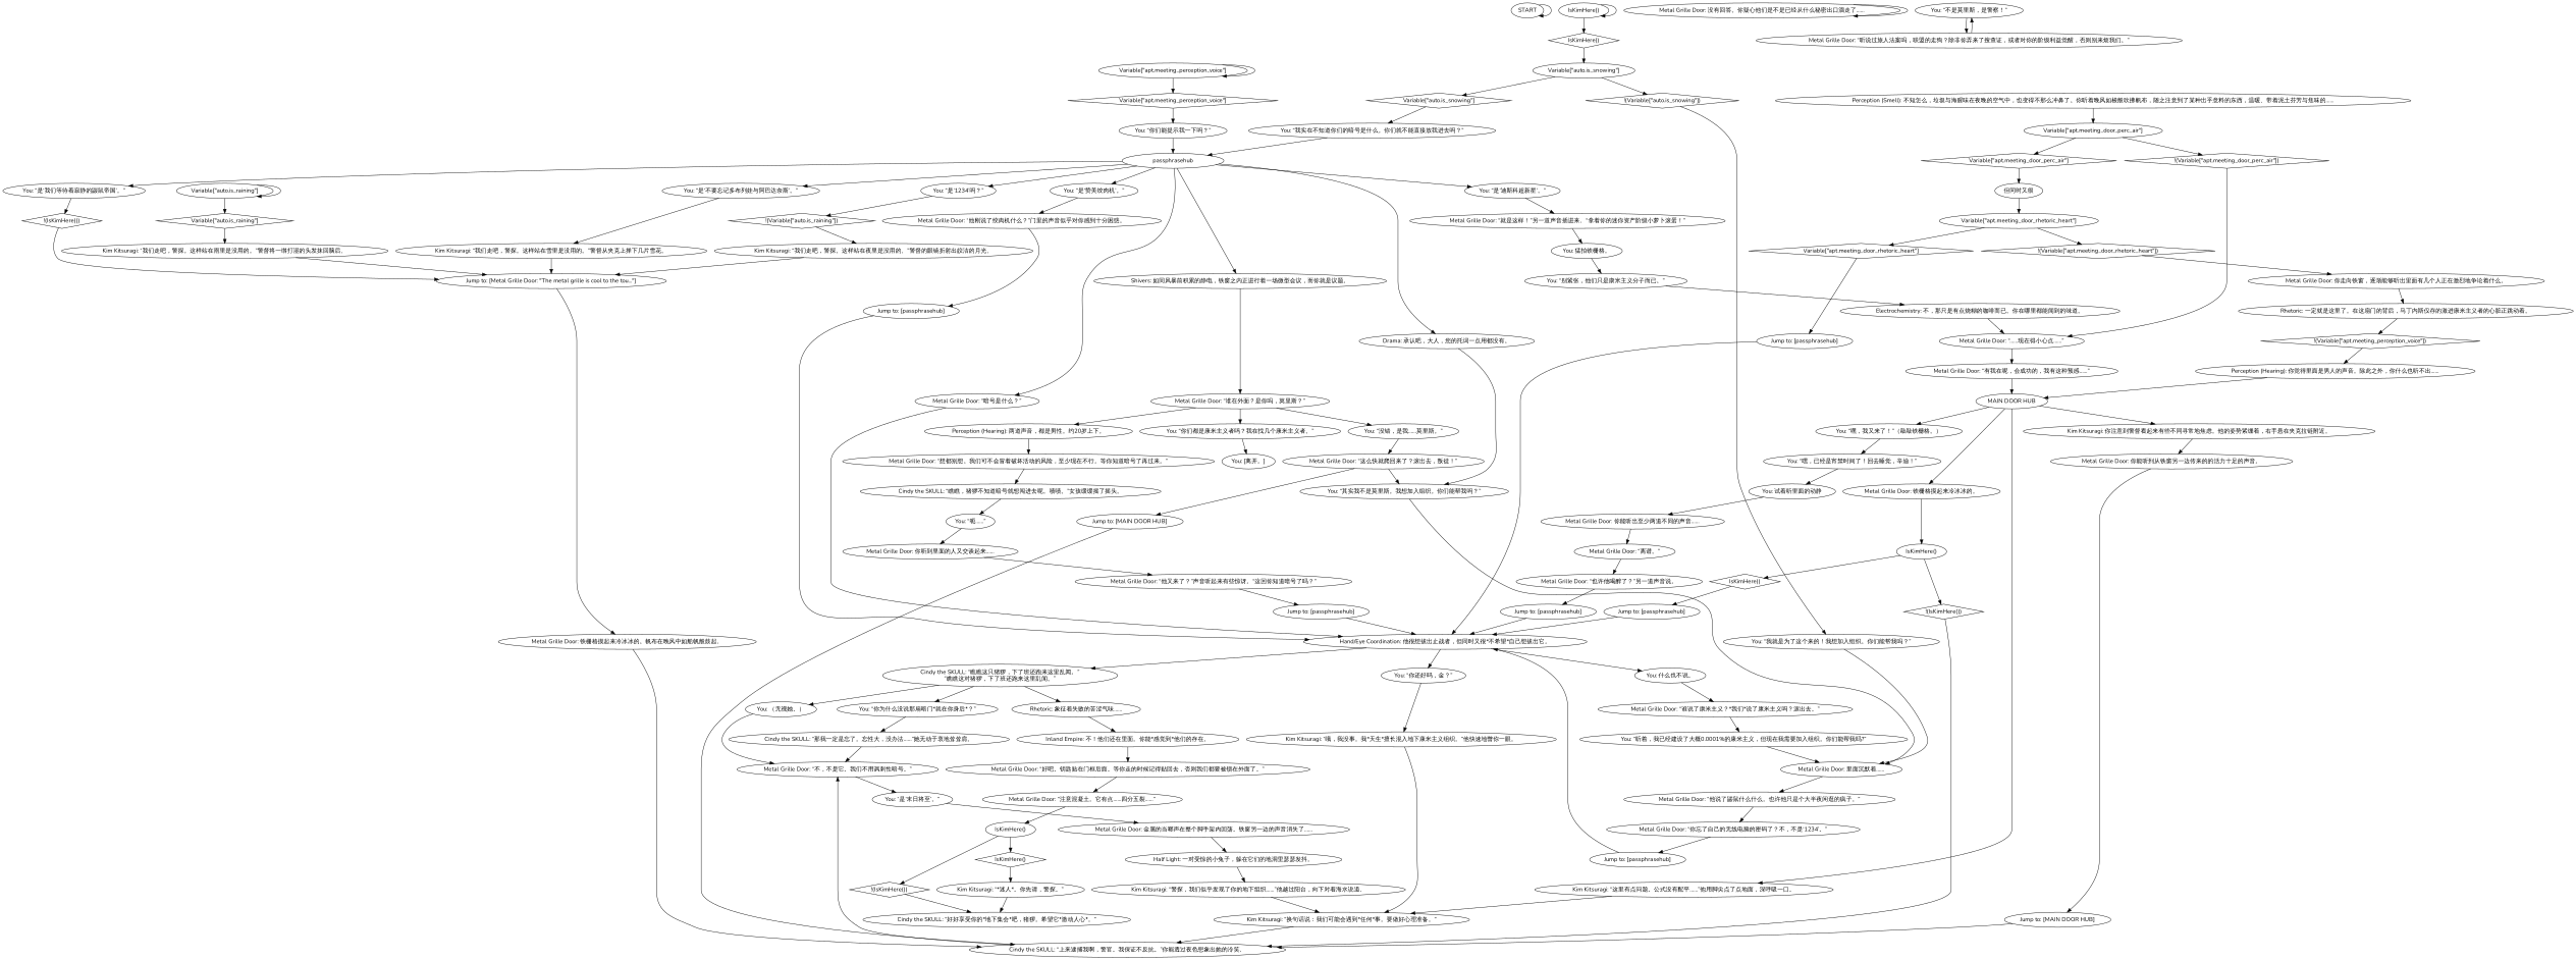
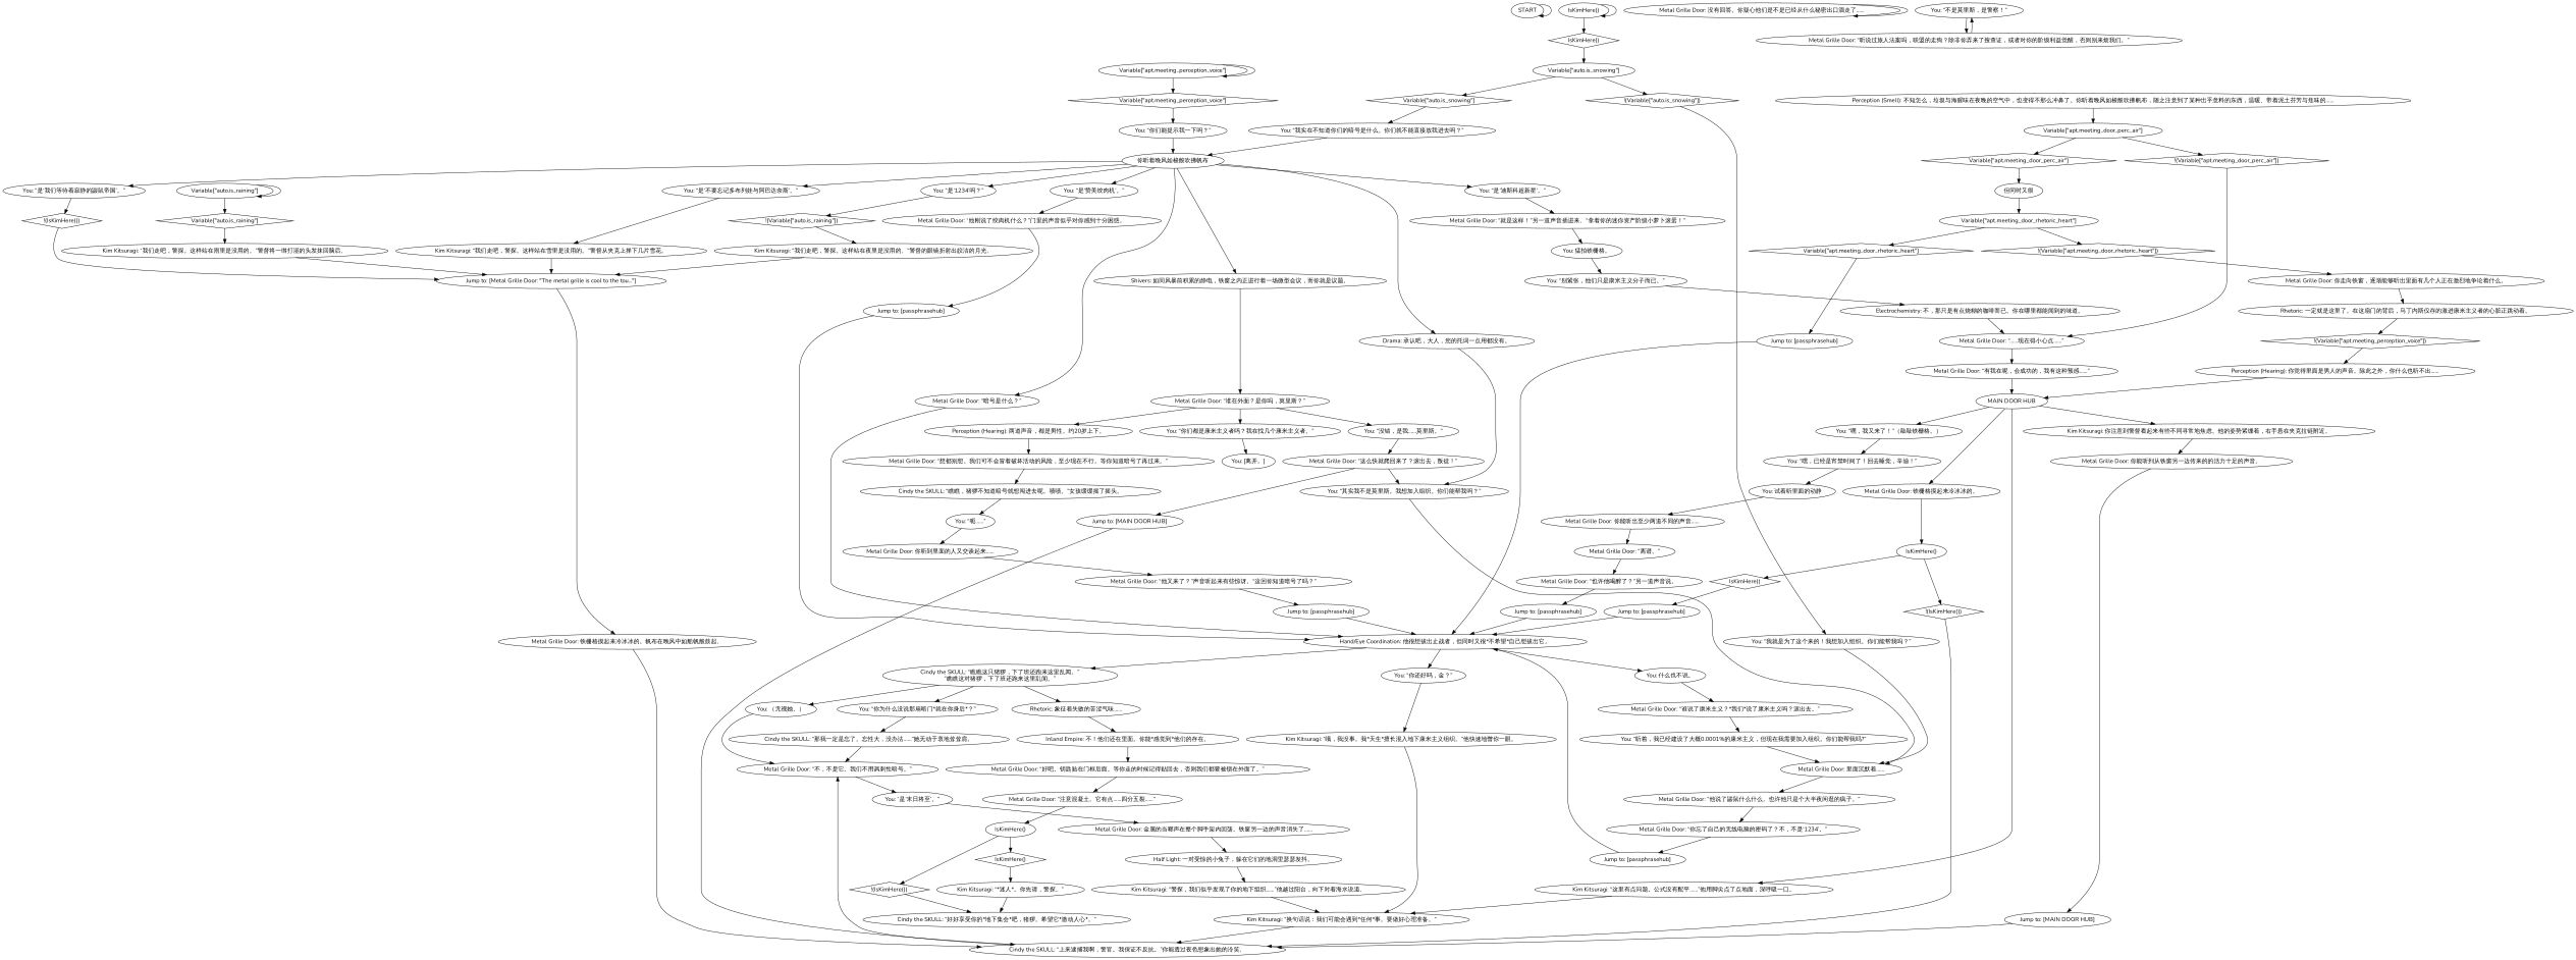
  digraph {
    fontname=Nunito
    node [fontname=Nunito]
    edge [fontname=Nunito]
    n1 [label=START]
    n2 [label="但同时又很"]
    n3 [label="Variable[\"apt.meeting_door_rhetoric_heart\"]"]
    n4 [label="Variable[\"apt.meeting_door_rhetoric_heart\"]" shape=diamond]
    n5 [label="!(Variable[\"apt.meeting_door_rhetoric_heart\"])" shape=diamond]
    n6 [label="Rhetoric: 象征着失败的苦涩气味……"]
    n7 [label="Inland Empire: 不！他们还在里面。你能*感觉到*他们的存在。"]
    n8 [label="Metal Grille Door: “好吧。钥匙贴在门框后面。等你走的时候记得贴回去，否则我们都要被锁在外面了。”"]
    n9 [label="You: “嘿，已经是宵禁时间了！回去睡觉，辛迪！”"]
    n10 [label="You: 试着听里面的动静"]
    n11 [label="Metal Grille Door: 你能听出至少两道不同的声音……"]
    n12 [label="Metal Grille Door: 你听到里面的人又交谈起来……"]
    n13 [label="Metal Grille Door: “他又来了？”声音听起来有些惊讶。“这回你知道暗号了吗？”"]
    n14 [label="Jump to: [passphrasehub]"]
    n15 [label="Metal Grille Door: “就是这样！”另一道声音插进来。“拿着你的迷你资产阶级小萝卜滚蛋！”"]
    n16 [label="You: 猛拍铁栅格。"]
    n17 [label="You: “别紧张，他们只是康米主义分子而已。”"]
    n18 [label="Metal Grille Door: “不，不是它。我们不用讽刺性暗号。”"]
    n19 [label="You: “是‘末日将至’。”"]
    n20 [label="Metal Grille Door: 金属的当啷声在整个脚手架内回荡。铁窗另一边的声音消失了……"]
    n21 [label="Metal Grille Door: 铁栅格摸起来冷冰冰的。"]
    n22 [label="IsKimHere()"]
    n23 [label="IsKimHere()" shape=diamond]
    n24 [label="!(IsKimHere())" shape=diamond]
    n25 [label="Electrochemistry: 不，那只是有点烧糊的咖啡而已。你在哪里都能闻到的味道。"]
    n26 [label="Drama: 承认吧，大人，您的托词一点用都没有。"]
    n27 [label="You: “其实我不是莫里斯。我想加入组织。你们能帮我吗？”"]
    n28 [label="Metal Grille Door: 里面沉默着……"]
    n29 [label="You: “我实在不知道你们的暗号是什么。你们就不能直接放我进去吗？”"]
-   n30 [label=passphrasehub]
+   n30 [label="你听着晚风如梭般吹拂帆布"]
    n31 [label="Metal Grille Door: “暗号是什么？”"]
    n32 [label="Shivers: 如同风暴前积累的静电，铁窗之内正进行着一场微型会议，而你就是议题。"]
    n33 [label="You: “是‘迪斯科超新星’。”"]
    n34 [label="You: “是‘1234’吗？”"]
    n35 [label="You: “是‘我们等待着寂静的鼹鼠帝国’。”"]
    n36 [label="You: “是‘赞美绞肉机’。”"]
    n37 [label="You: “是‘不要忘记多布列娃与阿巴达奈斯’。”"]
    n38 [label="Kim Kitsuragi: “我们走吧，警探。这样站在雪里是没用的。”警督从夹克上掸下几片雪花。"]
    n39 [label="Jump to: [Metal Grille Door: \"The metal grille is cool to the tou...\"]"]
    n40 [label="Metal Grille Door: 铁栅格摸起来冷冰冰的。帆布在晚风中如船帆般鼓起。"]
    n41 [label="Metal Grille Door: 没有回答。你疑心他们是不是已经从什么秘密出口溜走了……"]
    n42 [label="Metal Grille Door: “注意混凝土。它有点……四分五裂……”"]
    n43 [label="Metal Grille Door: “……现在得小心点……”"]
    n44 [label="Metal Grille Door: “有我在呢，会成功的，我有这种预感……”"]
    n45 [label="Kim Kitsuragi: “这里有点问题。公式没有配平……”他用脚尖点了点地面，深呼吸一口。"]
    n46 [label="Kim Kitsuragi: “换句话说：我们可能会遇到*任何*事。要做好心理准备。”"]
    n47 [label="Cindy the SKULL: “上来逮捕我啊，警官。我保证不反抗。”你能透过夜色想象出她的冷笑。"]
    n48 [label="You: [离开。]"]
    n49 [label="Metal Grille Door: “谁说了康米主义？*我们*说了康米主义吗？滚出去。”"]
    n50 [label="You: “听着，我已经建设了大概0.0001%的康米主义，但现在我需要加入组织。你们能帮我吗?”"]
    n51 [label="Kim Kitsuragi: “警探，我们似乎发现了你的地下组织……”他越过阳台，向下对着海水说道。"]
    n52 [label="Metal Grille Door: “谁在外面？是你吗，莫里斯？”"]
    n53 [label="Perception (Hearing): 两道声音，都是男性。约20岁上下。"]
    n54 [label="You: “你们都是康米主义者吗？我在找几个康米主义者。”"]
    n55 [label="You: “没错，是我……莫里斯。”"]
    n56 [label="Metal Grille Door: “想都别想。我们可不会冒着破坏活动的风险，至少现在不行。等你知道暗号了再过来。”"]
    n57 [label="Metal Grille Door: “这么快就爬回来了？滚出去，叛徒！”"]
    n58 [label="Hand/Eye Coordination: 他很想拔出止战者，但同时又很*不希望*自己想拔出它。"]
    n59 [label="Cindy the SKULL: “瞧瞧这只猪猡，下了班还跑来这里乱闻。”\n“瞧瞧这对猪猡，下了班还跑来这里乱闻。”"]
    n60 [label="You: “你还好吗，金？”"]
    n61 [label="You: 什么也不说。"]
    n62 [label="You: “你们能提示我一下吗？”"]
    n63 [label="MAIN DOOR HUB"]
    n64 [label="You: “你为什么没说那扇暗门*就在你身后*？”"]
    n65 [label="You: （无视她。）"]
    n66 [label="Cindy the SKULL: “那我一定是忘了。忘性大，没办法……”她无动于衷地耸耸肩。"]
    n67 [label="Half Light: 一对受惊的小兔子，躲在它们的地洞里瑟瑟发抖。"]
    n68 [label="Metal Grille Door: “离谱。”"]
    n69 [label="Metal Grille Door: “也许他喝醉了？”另一道声音说。"]
    n70 [label="Jump to: [passphrasehub]"]
    n71 [label="Cindy the SKULL: “瞧瞧，猪猡不知道暗号就想闯进去呢。啧啧。”女孩缓缓摇了摇头。"]
    n72 [label="You: “不是莫里斯，是警察！”"]
    n73 [label="Metal Grille Door: “听说过旅人法案吗，联盟的走狗？除非你弄来了搜查证，或者对你的阶级利益觉醒，否则别来烦我们。”"]
    n74 [label="You: “我就是为了这个来的！我想加入组织。你们能帮我吗？”"]
    n75 [label="Metal Grille Door: “他说了鼹鼠什么什么。也许他只是个大半夜闲逛的疯子。”"]
    n76 [label="Variable[\"auto.is_raining\"]"]
    n77 [label="Variable[\"auto.is_raining\"]" shape=diamond]
    n78 [label="Kim Kitsuragi: “我们走吧，警探。这样站在雨里是没用的。”警督将一绺打湿的头发抹回脑后。"]
    n79 [label="!(Variable[\"auto.is_raining\"])" shape=diamond]
    n80 [label="Kim Kitsuragi: “我们走吧，警探。这样站在夜里是没用的。”警督的眼镜折射出皎洁的月光。"]
    n81 [label="Metal Grille Door: “你忘了自己的无线电脑的密码了？不，不是‘1234’。”"]
    n82 [label="Jump to: [passphrasehub]"]
    n83 [label="Jump to: [passphrasehub]"]
    n84 [label="Kim Kitsuragi: 你注意到警督看起来有些不同寻常地焦虑。他的姿势紧绷着，右手悬在夹克拉链附近。"]
    n85 [label="Metal Grille Door: 你能听到从铁窗另一边传来的的活力十足的声音。"]
    n86 [label="Jump to: [MAIN DOOR HUB]"]
    n87 [label="You: “嘿，我又来了！”（敲敲铁栅格。）"]
    n88 [label="Jump to: [MAIN DOOR HUB]"]
    n89 [label="You: “呃……”"]
    n90 [label="IsKimHere()"]
    n91 [label="IsKimHere()" shape=diamond]
    n92 [label="Variable[\"auto.is_snowing\"]"]
    n93 [label="Variable[\"auto.is_snowing\"]" shape=diamond]
    n94 [label="!(Variable[\"auto.is_snowing\"])" shape=diamond]
    n95 [label="!(IsKimHere())" shape=diamond]
    n96 [label="Jump to: [passphrasehub]"]
    n97 [label="Kim Kitsuragi: “哦，我没事。我*天生*擅长混入地下康米主义组织。”他快速地瞥你一眼。"]
    n98 [label="Metal Grille Door: “他刚说了绞肉机什么？”门里的声音似乎对你感到十分困惑。"]
    n99 [label="Variable[\"apt.meeting_perception_voice\"]"]
    n100 [label="Variable[\"apt.meeting_perception_voice\"]" shape=diamond]
    n101 [label="!(Variable[\"apt.meeting_perception_voice\"])" shape=diamond]
    n102 [label="Perception (Hearing): 你觉得里面是男人的声音。除此之外，你什么也听不出……"]
    n103 [label="Perception (Smell): 不知怎么，垃圾与海腥味在夜晚的空气中，也变得不那么冲鼻了。你听着晚风如梭般吹拂帆布，随之注意到了某种出乎意料的东西，温暖、带着泥土芬芳与焦味的……"]
    n104 [label="Variable[\"apt.meeting_door_perc_air\"]"]
    n105 [label="Variable[\"apt.meeting_door_perc_air\"]" shape=diamond]
    n106 [label="!(Variable[\"apt.meeting_door_perc_air\"])" shape=diamond]
    n107 [label="Metal Grille Door: 你走向铁窗，逐渐能够听出里面有几个人正在激烈地争论着什么。"]
    n108 [label="Rhetoric: 一定就是这里了。在这扇门的背后，马丁内斯仅存的激进康米主义者的心脏正跳动着。"]
    n109 [label="IsKimHere()"]
    n110 [label="IsKimHere()" shape=diamond]
    n111 [label="!(IsKimHere())" shape=diamond]
    n112 [label="Kim Kitsuragi: “*迷人*。你先请，警探。”"]
    n113 [label="Cindy the SKULL: “好好享受你的*地下集会*吧，猪猡。希望它*激动人心*。”"]
    n114 [label="Jump to: [passphrasehub]"]
    n1 -> n1
    n2 -> n3
    n3 -> n4
    n3 -> n5
    n4 -> n96
    n5 -> n107
    n6 -> n7
    n7 -> n8
    n8 -> n42
    n9 -> n10
    n10 -> n11
    n11 -> n68
    n12 -> n13
    n13 -> n14
    n14 -> n58
    n15 -> n16
    n16 -> n17
    n17 -> n25
    n18 -> n19
    n19 -> n20
    n20 -> n67
    n21 -> n22
    n22 -> n23
    n22 -> n24
    n23 -> n83
    n24 -> n47
    n25 -> n43
    n26 -> n27
    n27 -> n28
    n28 -> n75
    n29 -> n30
    n30 -> n26
    n30 -> n31
    n30 -> n32
    n30 -> n33
    n30 -> n34
    n30 -> n35
    n30 -> n36
    n30 -> n37
    n31 -> n58
    n32 -> n52
    n33 -> n15
    n34 -> n79
    n35 -> n95
    n36 -> n98
    n37 -> n38
    n38 -> n39
    n39 -> n40
    n40 -> n47
    n41 -> n41
    n42 -> n109
    n43 -> n44
    n44 -> n63
    n45 -> n46
    n46 -> n47
    n47 -> n18
    n49 -> n50
    n50 -> n28
    n51 -> n46
    n52 -> n53
    n52 -> n54
    n52 -> n55
    n53 -> n56
    n54 -> n48
    n55 -> n57
    n56 -> n71
    n57 -> n27
    n57 -> n88
    n58 -> n59
    n58 -> n60
    n58 -> n61
    n59 -> n6
    n59 -> n64
    n59 -> n65
    n60 -> n97
    n61 -> n49
    n62 -> n30
    n63 -> n21
    n63 -> n45
    n63 -> n84
    n63 -> n87
    n64 -> n66
    n65 -> n18
    n66 -> n18
    n67 -> n51
    n68 -> n69
    n69 -> n70
    n70 -> n58
    n71 -> n89
    n72 -> n73
    n73 -> n72
    n74 -> n28
    n75 -> n81
    n76 -> n76
    n76 -> n77
    n77 -> n78
    n78 -> n39
    n79 -> n80
    n80 -> n39
    n81 -> n82
    n82 -> n58
    n83 -> n58
    n84 -> n85
    n85 -> n86
    n86 -> n47
    n87 -> n9
    n88 -> n47
    n89 -> n12
    n90 -> n90
    n90 -> n91
    n91 -> n92
    n92 -> n93
    n92 -> n94
    n93 -> n29
    n94 -> n74
    n95 -> n39
    n96 -> n58
    n97 -> n46
    n98 -> n114
    n99 -> n99
    n99 -> n100
    n100 -> n62
    n101 -> n102
    n102 -> n63
    n103 -> n104
    n104 -> n105
    n104 -> n106
    n105 -> n2
    n106 -> n43
    n107 -> n108
    n108 -> n101
    n109 -> n110
    n109 -> n111
    n110 -> n112
    n111 -> n113
    n112 -> n113
    n114 -> n58
  }
